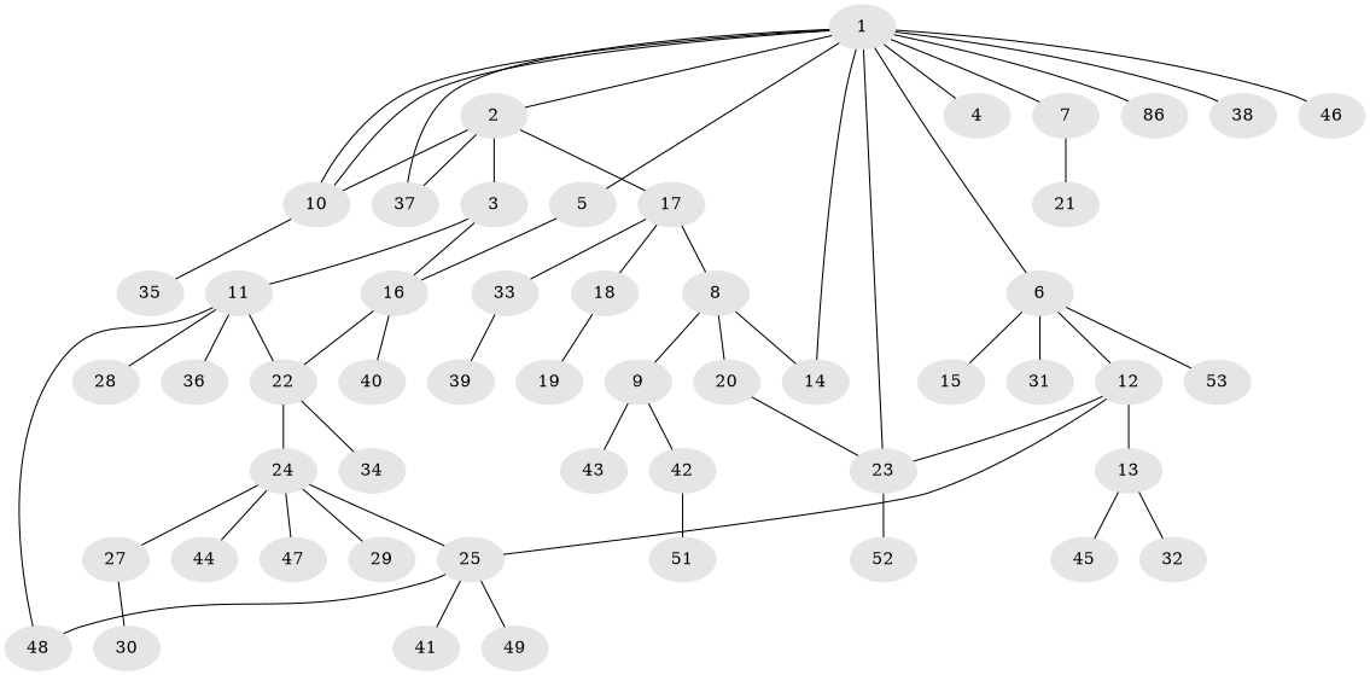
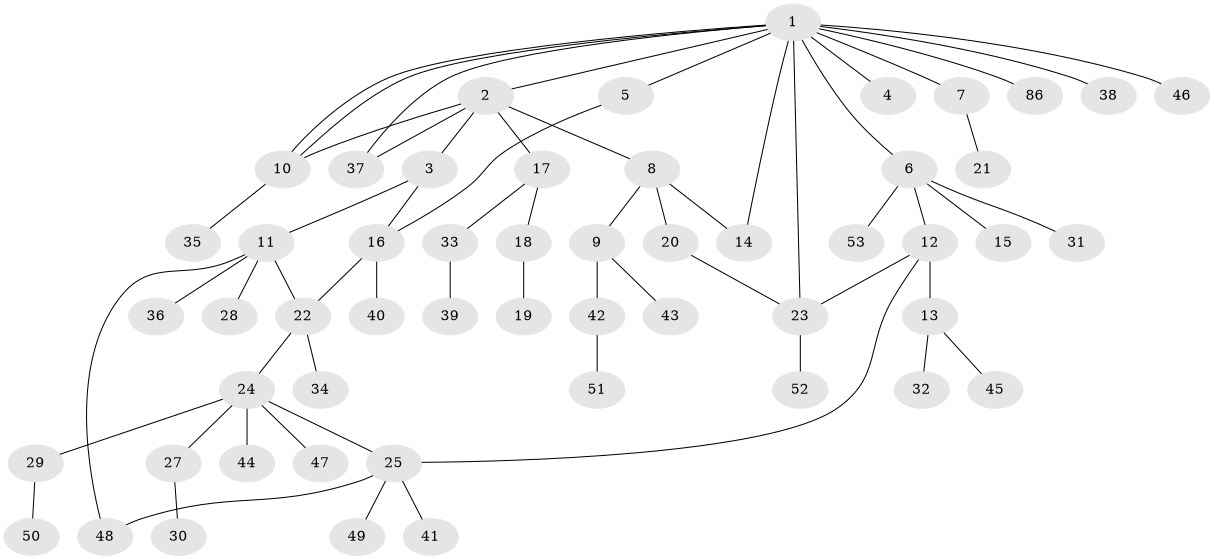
  graph {
    node [color=gray90 style=filled]
    1
    2
    4
    5
    6
    7
    10
    14
    23
    n10 [label=86]
    37
    38
    46
    3
    8
    17
    16
    12
    15
    31
    53
    21
    35
    52
    11
    9
    20
    18
    33
    22
    28
    36
    48
    40
    13
    25
    42
    43
    51
    24
    34
    32
    45
    41
    49
    19
    39
    27
    29
    44
    47
    30
+   50
    1 -- 2
    1 -- 4
    1 -- 5
    1 -- 6
    1 -- 7
    1 -- 10
    1 -- 10
    1 -- 14
    1 -- 23
    1 -- n10
    1 -- 37
    1 -- 38
    1 -- 46
    2 -- 10
    2 -- 37
    2 -- 3
-   17 -- 8
+   2 -- 8
    2 -- 17
    5 -- 16
    6 -- 12
    6 -- 15
    6 -- 31
    6 -- 53
    7 -- 21
    10 -- 35
    23 -- 52
    3 -- 16
    3 -- 11
    8 -- 14
    8 -- 9
    8 -- 20
    17 -- 18
    17 -- 33
    16 -- 22
    16 -- 40
    12 -- 23
    12 -- 13
    12 -- 25
    11 -- 22
    11 -- 28
    11 -- 36
    11 -- 48
    9 -- 42
    9 -- 43
    20 -- 23
    18 -- 19
    33 -- 39
    22 -- 24
    22 -- 34
    13 -- 32
    13 -- 45
    25 -- 48
    25 -- 41
    25 -- 49
    42 -- 51
    24 -- 25
    24 -- 27
    24 -- 29
    24 -- 44
    24 -- 47
    27 -- 30
+   29 -- 50
  }
